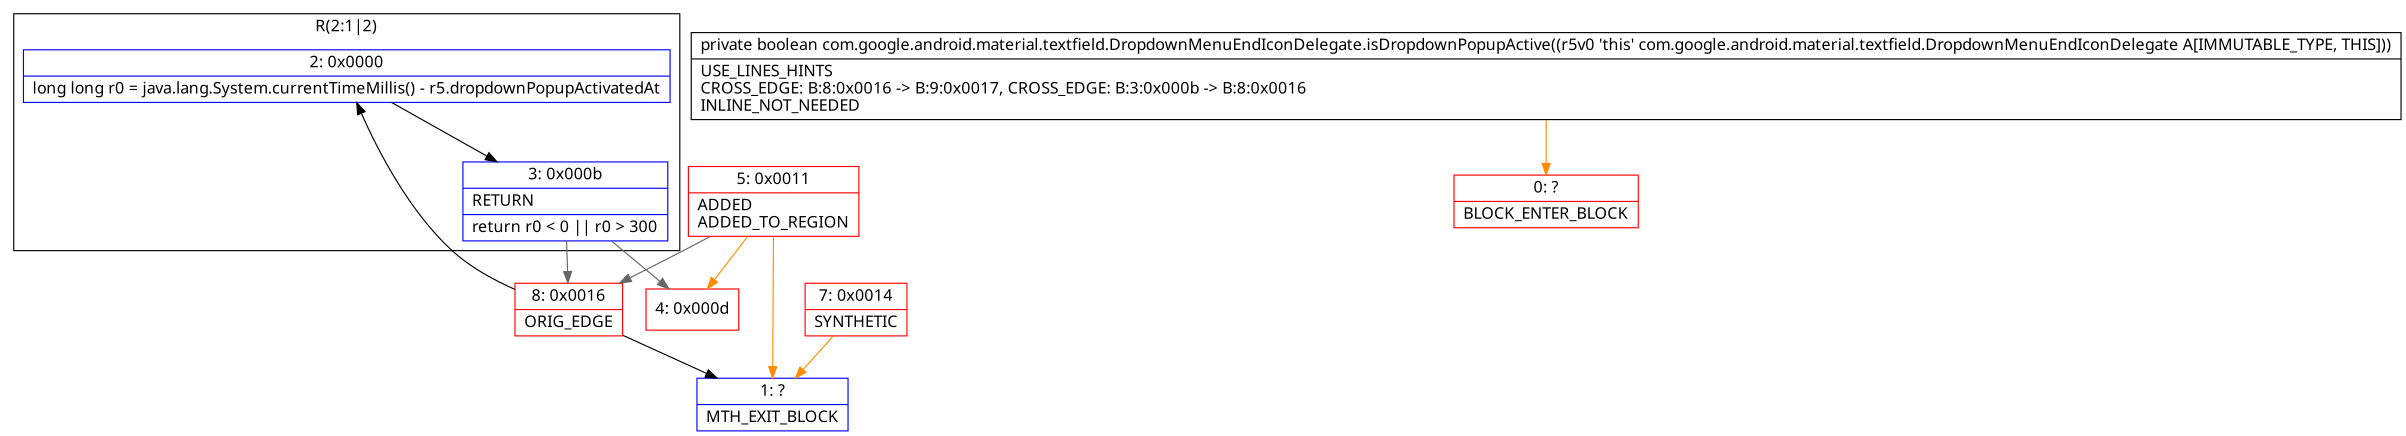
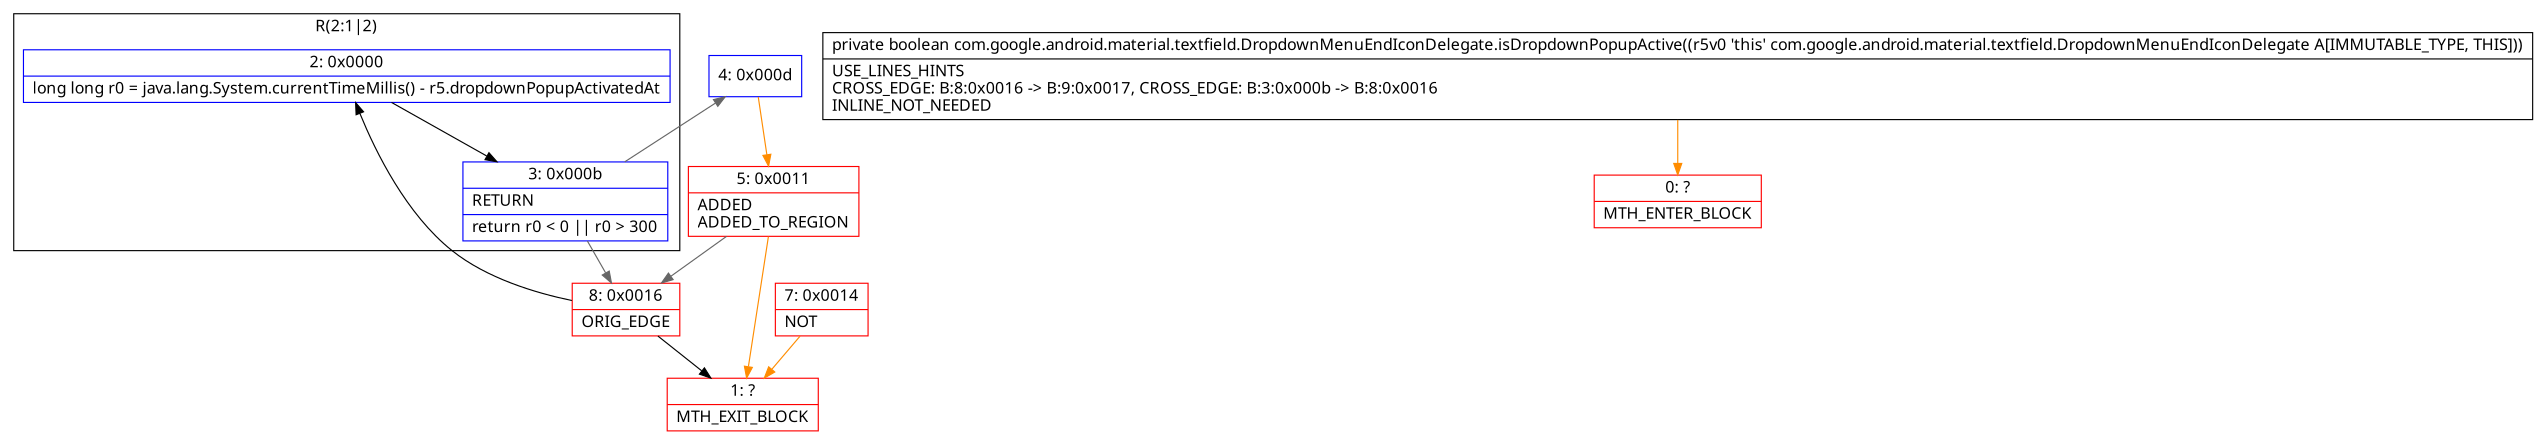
  digraph {
    fontname="Noto Sans"
    node [color=red fontname="Noto Sans" shape=record]
    edge [color=darkorange fontname="Noto Sans"]
    n1 [color=blue label="{2\:\ 0x0000|long long r0 = java.lang.System.currentTimeMillis() \- r5.dropdownPopupActivatedAt\l}"]
    n2 [color=blue label="{3\:\ 0x000b|RETURN\l|return r0 \< 0 \|\| r0 \> 300\l}"]
-   n3 [label="{4\:\ 0x000d}"]
+   n3 [color=blue label="{4\:\ 0x000d}"]
    n4 [label="{8\:\ 0x0016|ORIG_EDGE\l}"]
    n5 [label="{5\:\ 0x0011|ADDED\lADDED_TO_REGION\l}"]
-   n6 [color=blue label="{1\:\ ?|MTH_EXIT_BLOCK\l}"]
-   n7 [label="{0\:\ ?|BLOCK_ENTER_BLOCK\l}"]
-   n8 [label="{7\:\ 0x0014|SYNTHETIC\l}"]
+   n6 [label="{1\:\ ?|MTH_EXIT_BLOCK\l}"]
+   n7 [label="{0\:\ ?|MTH_ENTER_BLOCK\l}"]
+   n8 [label="{7\:\ 0x0014|NOT\l}"]
    n9 [label="{private boolean com.google.android.material.textfield.DropdownMenuEndIconDelegate.isDropdownPopupActive((r5v0 'this' com.google.android.material.textfield.DropdownMenuEndIconDelegate A[IMMUTABLE_TYPE, THIS]))  | USE_LINES_HINTS\lCROSS_EDGE: B:8:0x0016 \-\> B:9:0x0017, CROSS_EDGE: B:3:0x000b \-\> B:8:0x0016\lINLINE_NOT_NEEDED\l}" color=""]
    subgraph cluster_1 {
      label="R(2:1|2)"
      n1
      n2
    }
    n1 -> n2 [color=black]
    n2 -> n3 [color=gray40]
    n2 -> n4 [color=gray40]
-   n5 -> n3
+   n3 -> n5
    n4 -> n1 [color=black]
    n4 -> n6 [color=black]
    n5 -> n4 [color=gray40]
    n5 -> n6
    n8 -> n6
    n9 -> n7
  }
